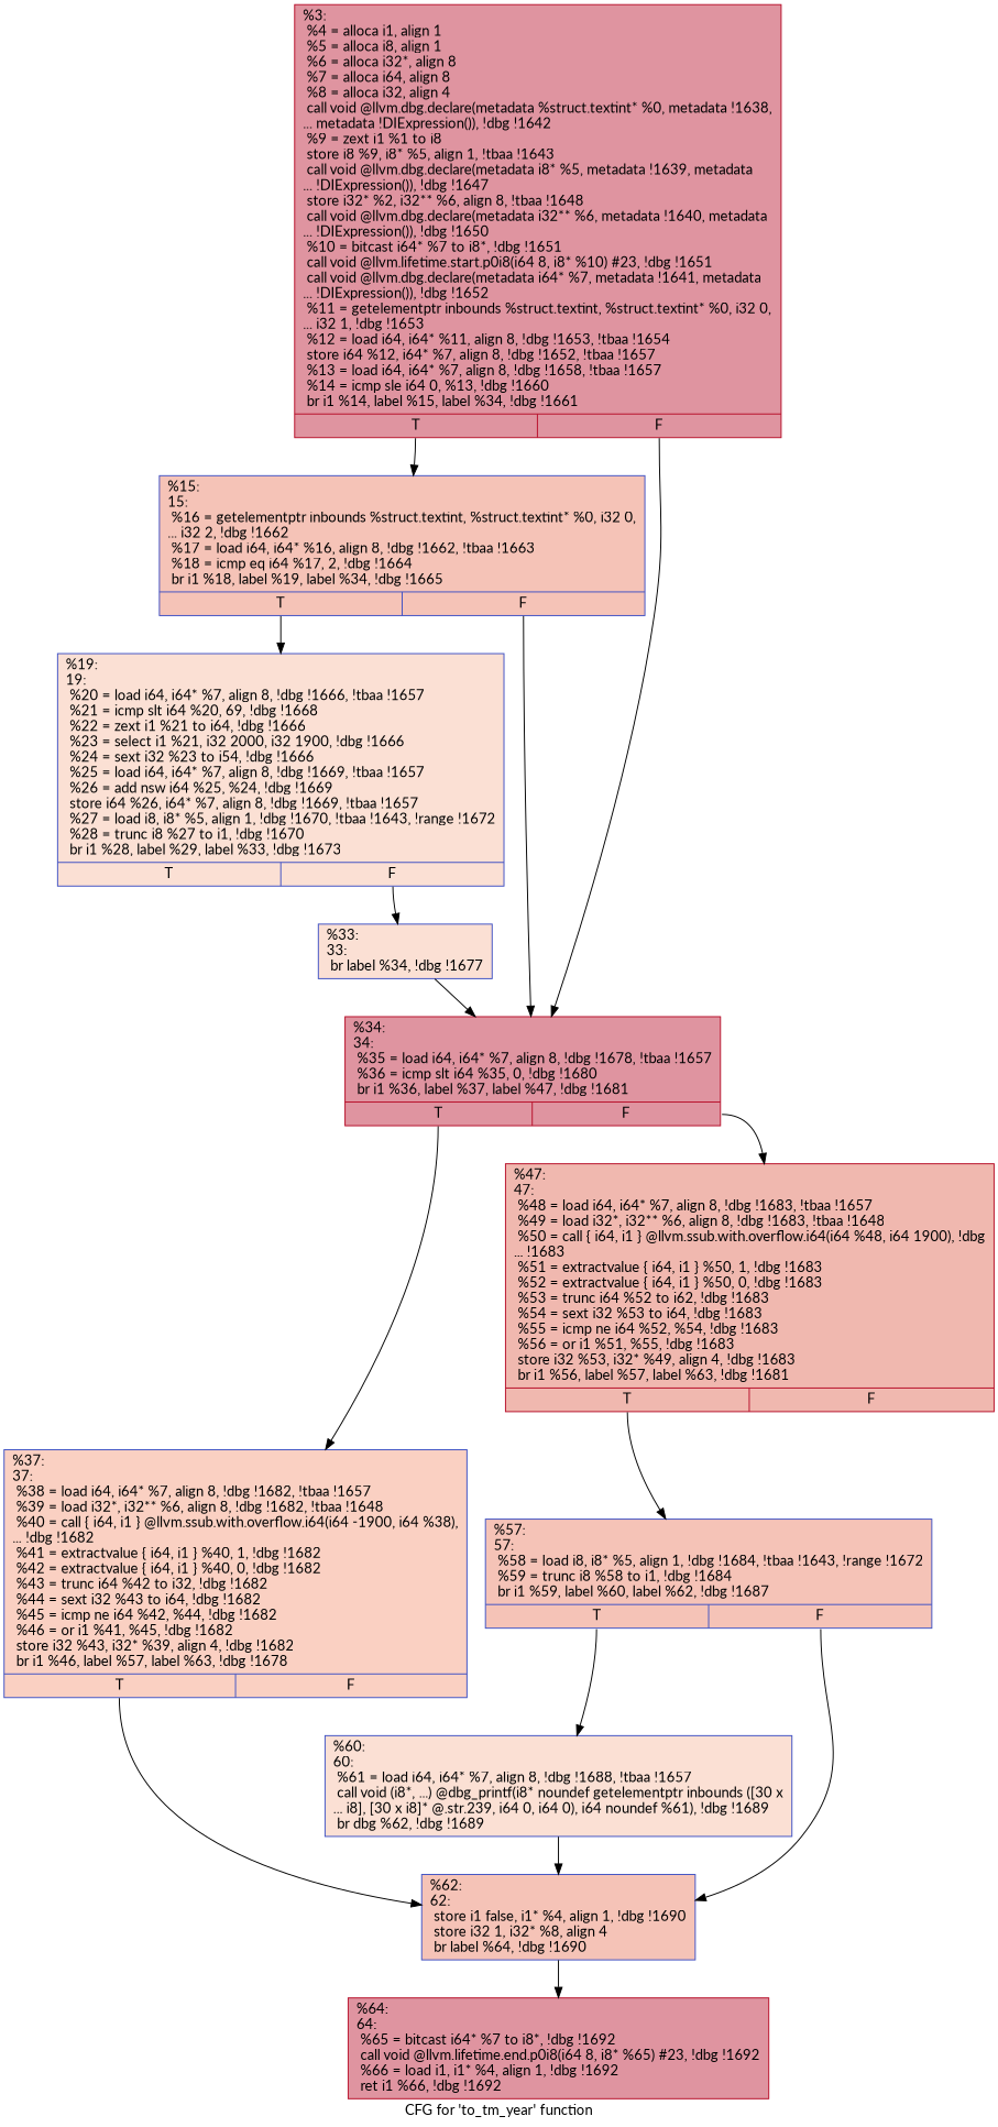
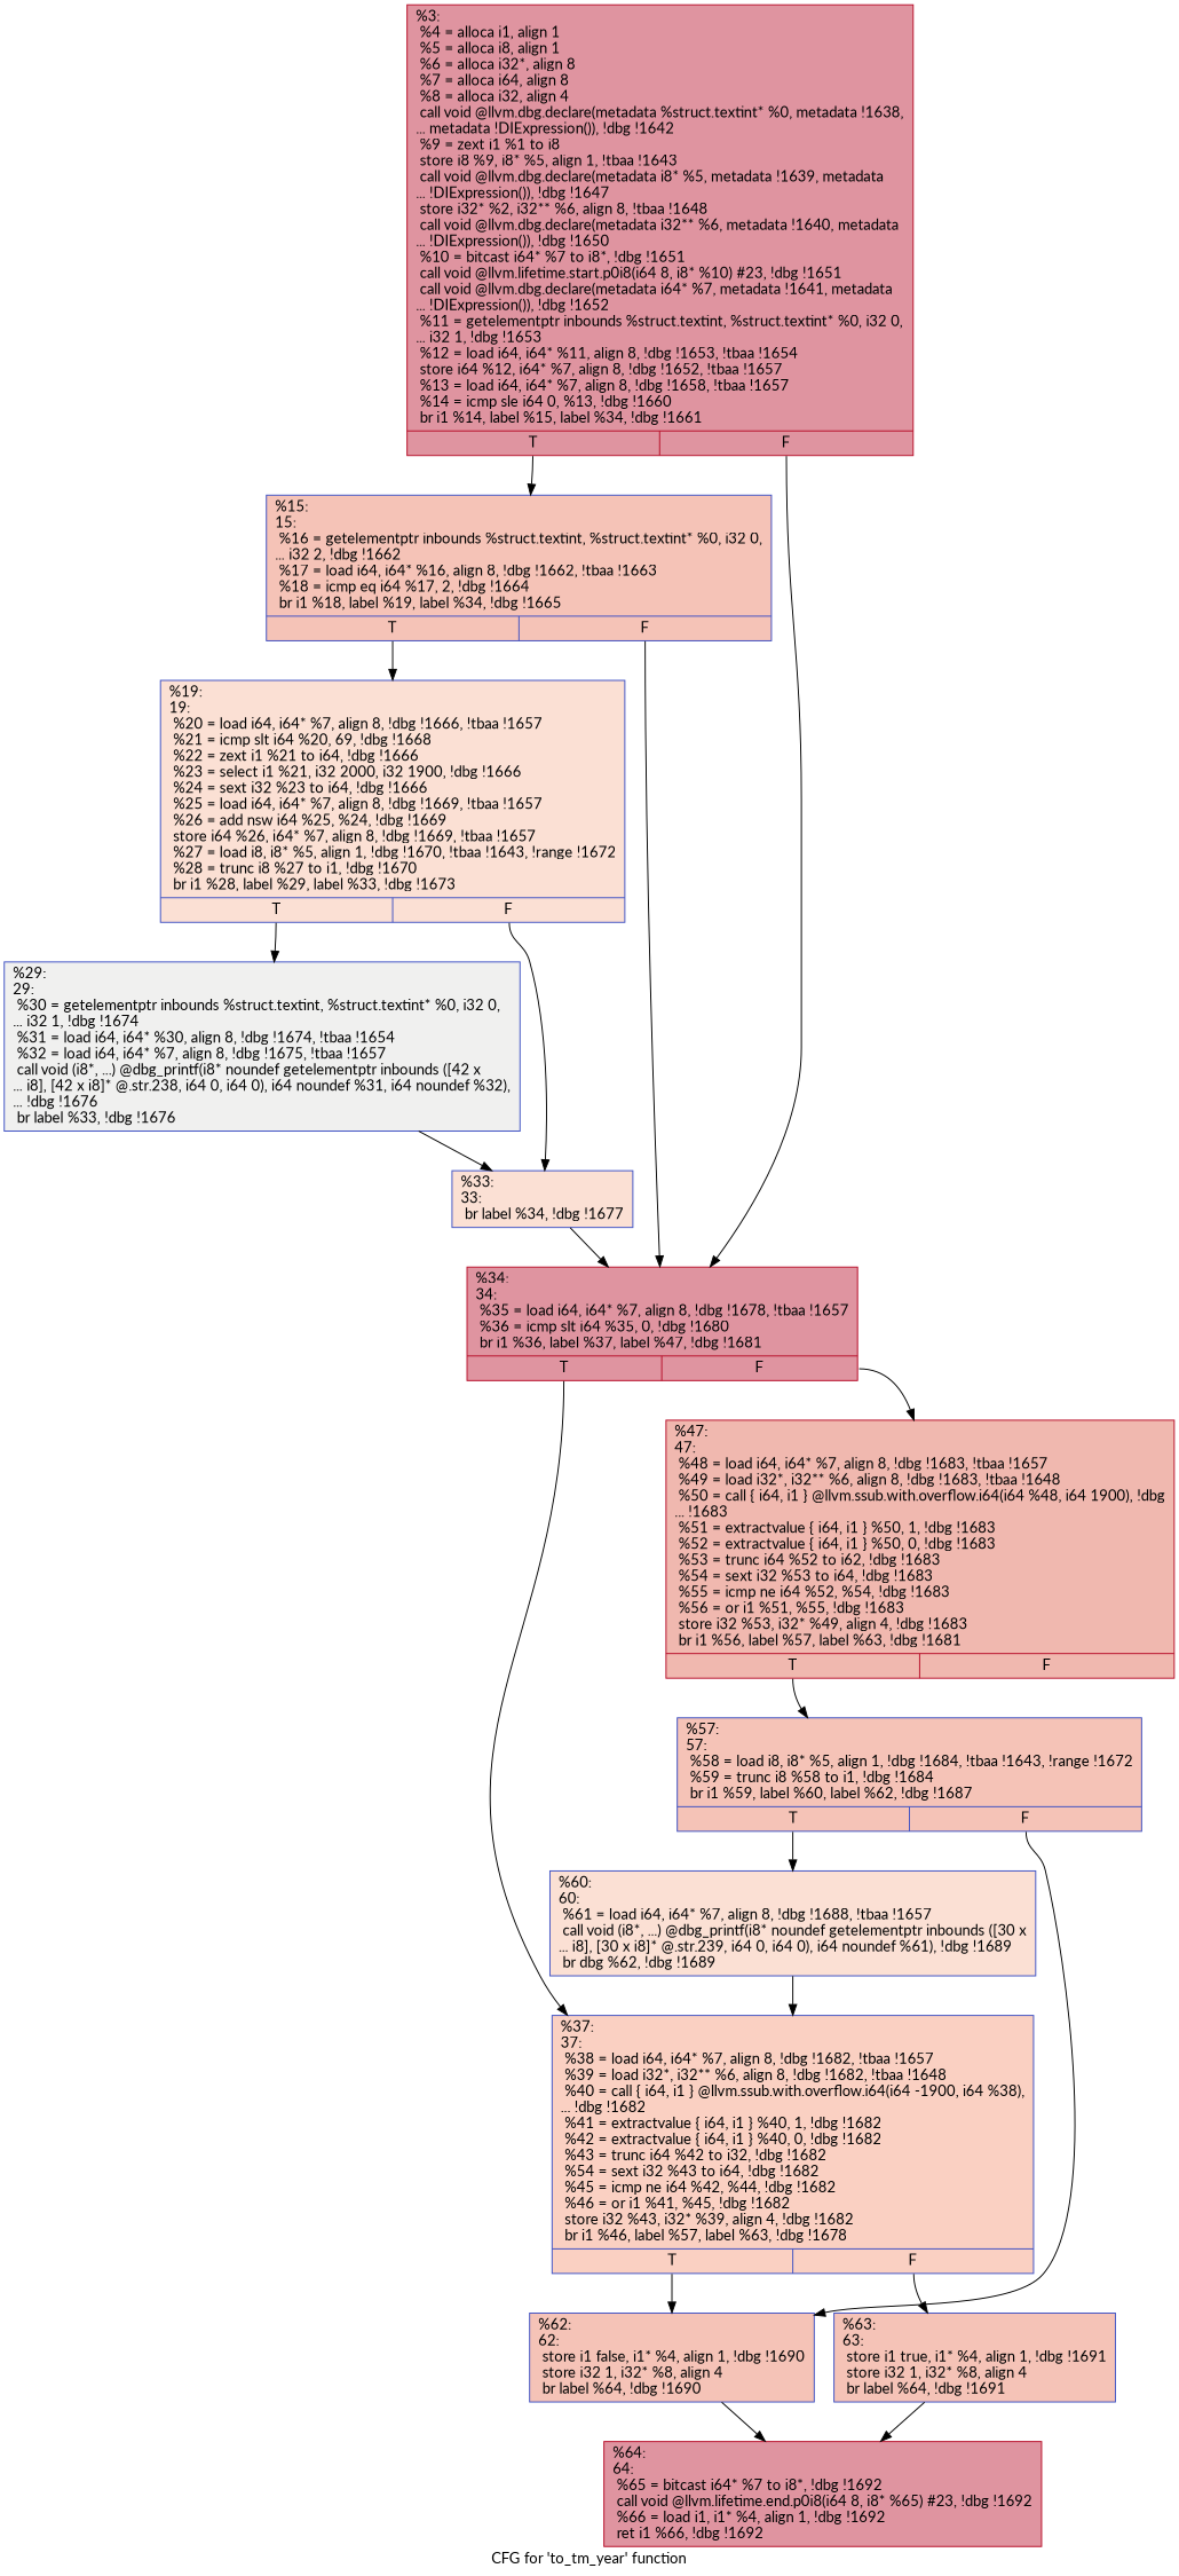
  digraph {
    fontname=Lato
    label="CFG for 'to_tm_year' function"
    node [color="#3d50c3ff" fillcolor="#e8765c70" fontname=Lato shape=record style=filled]
    edge [fontname=Lato tailport=s0]
    n1 [color="#b70d28ff" fillcolor="#b70d2870" label="{%3:\l  %4 = alloca i1, align 1\l  %5 = alloca i8, align 1\l  %6 = alloca i32*, align 8\l  %7 = alloca i64, align 8\l  %8 = alloca i32, align 4\l  call void @llvm.dbg.declare(metadata %struct.textint* %0, metadata !1638,\l... metadata !DIExpression()), !dbg !1642\l  %9 = zext i1 %1 to i8\l  store i8 %9, i8* %5, align 1, !tbaa !1643\l  call void @llvm.dbg.declare(metadata i8* %5, metadata !1639, metadata\l... !DIExpression()), !dbg !1647\l  store i32* %2, i32** %6, align 8, !tbaa !1648\l  call void @llvm.dbg.declare(metadata i32** %6, metadata !1640, metadata\l... !DIExpression()), !dbg !1650\l  %10 = bitcast i64* %7 to i8*, !dbg !1651\l  call void @llvm.lifetime.start.p0i8(i64 8, i8* %10) #23, !dbg !1651\l  call void @llvm.dbg.declare(metadata i64* %7, metadata !1641, metadata\l... !DIExpression()), !dbg !1652\l  %11 = getelementptr inbounds %struct.textint, %struct.textint* %0, i32 0,\l... i32 1, !dbg !1653\l  %12 = load i64, i64* %11, align 8, !dbg !1653, !tbaa !1654\l  store i64 %12, i64* %7, align 8, !dbg !1652, !tbaa !1657\l  %13 = load i64, i64* %7, align 8, !dbg !1658, !tbaa !1657\l  %14 = icmp sle i64 0, %13, !dbg !1660\l  br i1 %14, label %15, label %34, !dbg !1661\l|{<s0>T|<s1>F}}"]
    n2 [label="{%15:\l15:                                               \l  %16 = getelementptr inbounds %struct.textint, %struct.textint* %0, i32 0,\l... i32 2, !dbg !1662\l  %17 = load i64, i64* %16, align 8, !dbg !1662, !tbaa !1663\l  %18 = icmp eq i64 %17, 2, !dbg !1664\l  br i1 %18, label %19, label %34, !dbg !1665\l|{<s0>T|<s1>F}}"]
    n3 [color="#b70d28ff" fillcolor="#b70d2870" label="{%34:\l34:                                               \l  %35 = load i64, i64* %7, align 8, !dbg !1678, !tbaa !1657\l  %36 = icmp slt i64 %35, 0, !dbg !1680\l  br i1 %36, label %37, label %47, !dbg !1681\l|{<s0>T|<s1>F}}"]
-   n4 [fillcolor="#f7b99e70" label="{%19:\l19:                                               \l  %20 = load i64, i64* %7, align 8, !dbg !1666, !tbaa !1657\l  %21 = icmp slt i64 %20, 69, !dbg !1668\l  %22 = zext i1 %21 to i64, !dbg !1666\l  %23 = select i1 %21, i32 2000, i32 1900, !dbg !1666\l  %24 = sext i32 %23 to i54, !dbg !1666\l  %25 = load i64, i64* %7, align 8, !dbg !1669, !tbaa !1657\l  %26 = add nsw i64 %25, %24, !dbg !1669\l  store i64 %26, i64* %7, align 8, !dbg !1669, !tbaa !1657\l  %27 = load i8, i8* %5, align 1, !dbg !1670, !tbaa !1643, !range !1672\l  %28 = trunc i8 %27 to i1, !dbg !1670\l  br i1 %28, label %29, label %33, !dbg !1673\l|{<s0>T|<s1>F}}"]
-   n5 [fillcolor="#f3947570" label="{%37:\l37:                                               \l  %38 = load i64, i64* %7, align 8, !dbg !1682, !tbaa !1657\l  %39 = load i32*, i32** %6, align 8, !dbg !1682, !tbaa !1648\l  %40 = call \{ i64, i1 \} @llvm.ssub.with.overflow.i64(i64 -1900, i64 %38),\l... !dbg !1682\l  %41 = extractvalue \{ i64, i1 \} %40, 1, !dbg !1682\l  %42 = extractvalue \{ i64, i1 \} %40, 0, !dbg !1682\l  %43 = trunc i64 %42 to i32, !dbg !1682\l  %44 = sext i32 %43 to i64, !dbg !1682\l  %45 = icmp ne i64 %42, %44, !dbg !1682\l  %46 = or i1 %41, %45, !dbg !1682\l  store i32 %43, i32* %39, align 4, !dbg !1682\l  br i1 %46, label %57, label %63, !dbg !1678\l|{<s0>T|<s1>F}}"]
+   n4 [fillcolor="#f7b99e70" label="{%19:\l19:                                               \l  %20 = load i64, i64* %7, align 8, !dbg !1666, !tbaa !1657\l  %21 = icmp slt i64 %20, 69, !dbg !1668\l  %22 = zext i1 %21 to i64, !dbg !1666\l  %23 = select i1 %21, i32 2000, i32 1900, !dbg !1666\l  %24 = sext i32 %23 to i64, !dbg !1666\l  %25 = load i64, i64* %7, align 8, !dbg !1669, !tbaa !1657\l  %26 = add nsw i64 %25, %24, !dbg !1669\l  store i64 %26, i64* %7, align 8, !dbg !1669, !tbaa !1657\l  %27 = load i8, i8* %5, align 1, !dbg !1670, !tbaa !1643, !range !1672\l  %28 = trunc i8 %27 to i1, !dbg !1670\l  br i1 %28, label %29, label %33, !dbg !1673\l|{<s0>T|<s1>F}}"]
+   n5 [fillcolor="#f3947570" label="{%37:\l37:                                               \l  %38 = load i64, i64* %7, align 8, !dbg !1682, !tbaa !1657\l  %39 = load i32*, i32** %6, align 8, !dbg !1682, !tbaa !1648\l  %40 = call \{ i64, i1 \} @llvm.ssub.with.overflow.i64(i64 -1900, i64 %38),\l... !dbg !1682\l  %41 = extractvalue \{ i64, i1 \} %40, 1, !dbg !1682\l  %42 = extractvalue \{ i64, i1 \} %40, 0, !dbg !1682\l  %43 = trunc i64 %42 to i32, !dbg !1682\l  %54 = sext i32 %43 to i64, !dbg !1682\l  %45 = icmp ne i64 %42, %44, !dbg !1682\l  %46 = or i1 %41, %45, !dbg !1682\l  store i32 %43, i32* %39, align 4, !dbg !1682\l  br i1 %46, label %57, label %63, !dbg !1678\l|{<s0>T|<s1>F}}"]
    n6 [color="#b70d28ff" fillcolor="#dc5d4a70" label="{%47:\l47:                                               \l  %48 = load i64, i64* %7, align 8, !dbg !1683, !tbaa !1657\l  %49 = load i32*, i32** %6, align 8, !dbg !1683, !tbaa !1648\l  %50 = call \{ i64, i1 \} @llvm.ssub.with.overflow.i64(i64 %48, i64 1900), !dbg\l... !1683\l  %51 = extractvalue \{ i64, i1 \} %50, 1, !dbg !1683\l  %52 = extractvalue \{ i64, i1 \} %50, 0, !dbg !1683\l  %53 = trunc i64 %52 to i62, !dbg !1683\l  %54 = sext i32 %53 to i64, !dbg !1683\l  %55 = icmp ne i64 %52, %54, !dbg !1683\l  %56 = or i1 %51, %55, !dbg !1683\l  store i32 %53, i32* %49, align 4, !dbg !1683\l  br i1 %56, label %57, label %63, !dbg !1681\l|{<s0>T|<s1>F}}"]
+   n7 [fillcolor="#dedcdb70" label="{%29:\l29:                                               \l  %30 = getelementptr inbounds %struct.textint, %struct.textint* %0, i32 0,\l... i32 1, !dbg !1674\l  %31 = load i64, i64* %30, align 8, !dbg !1674, !tbaa !1654\l  %32 = load i64, i64* %7, align 8, !dbg !1675, !tbaa !1657\l  call void (i8*, ...) @dbg_printf(i8* noundef getelementptr inbounds ([42 x\l... i8], [42 x i8]* @.str.238, i64 0, i64 0), i64 noundef %31, i64 noundef %32),\l... !dbg !1676\l  br label %33, !dbg !1676\l}"]
    n8 [fillcolor="#f7b99e70" label="{%33:\l33:                                               \l  br label %34, !dbg !1677\l}"]
+   n9 [label="{%63:\l63:                                               \l  store i1 true, i1* %4, align 1, !dbg !1691\l  store i32 1, i32* %8, align 4\l  br label %64, !dbg !1691\l}"]
    n10 [label="{%62:\l62:                                               \l  store i1 false, i1* %4, align 1, !dbg !1690\l  store i32 1, i32* %8, align 4\l  br label %64, !dbg !1690\l}"]
    n11 [label="{%57:\l57:                                               \l  %58 = load i8, i8* %5, align 1, !dbg !1684, !tbaa !1643, !range !1672\l  %59 = trunc i8 %58 to i1, !dbg !1684\l  br i1 %59, label %60, label %62, !dbg !1687\l|{<s0>T|<s1>F}}"]
    n12 [fillcolor="#f7b99e70" label="{%60:\l60:                                               \l  %61 = load i64, i64* %7, align 8, !dbg !1688, !tbaa !1657\l  call void (i8*, ...) @dbg_printf(i8* noundef getelementptr inbounds ([30 x\l... i8], [30 x i8]* @.str.239, i64 0, i64 0), i64 noundef %61), !dbg !1689\l  br dbg %62, !dbg !1689\l}"]
    n13 [color="#b70d28ff" fillcolor="#b70d2870" label="{%64:\l64:                                               \l  %65 = bitcast i64* %7 to i8*, !dbg !1692\l  call void @llvm.lifetime.end.p0i8(i64 8, i8* %65) #23, !dbg !1692\l  %66 = load i1, i1* %4, align 1, !dbg !1692\l  ret i1 %66, !dbg !1692\l}"]
    n1 -> n2
    n1 -> n3 [tailport=s1]
    n2 -> n3 [tailport=s1]
    n2 -> n4
    n3 -> n5
    n3 -> n6 [tailport=s1]
+   n4 -> n7
    n4 -> n8 [tailport=s1]
+   n5 -> n9 [tailport=s1]
    n5 -> n10
    n6 -> n11
+   n7 -> n8
    n8 -> n3
+   n9 -> n13
    n10 -> n13
    n11 -> n10 [tailport=s1]
    n11 -> n12
-   n12 -> n10
+   n12 -> n5
  }
